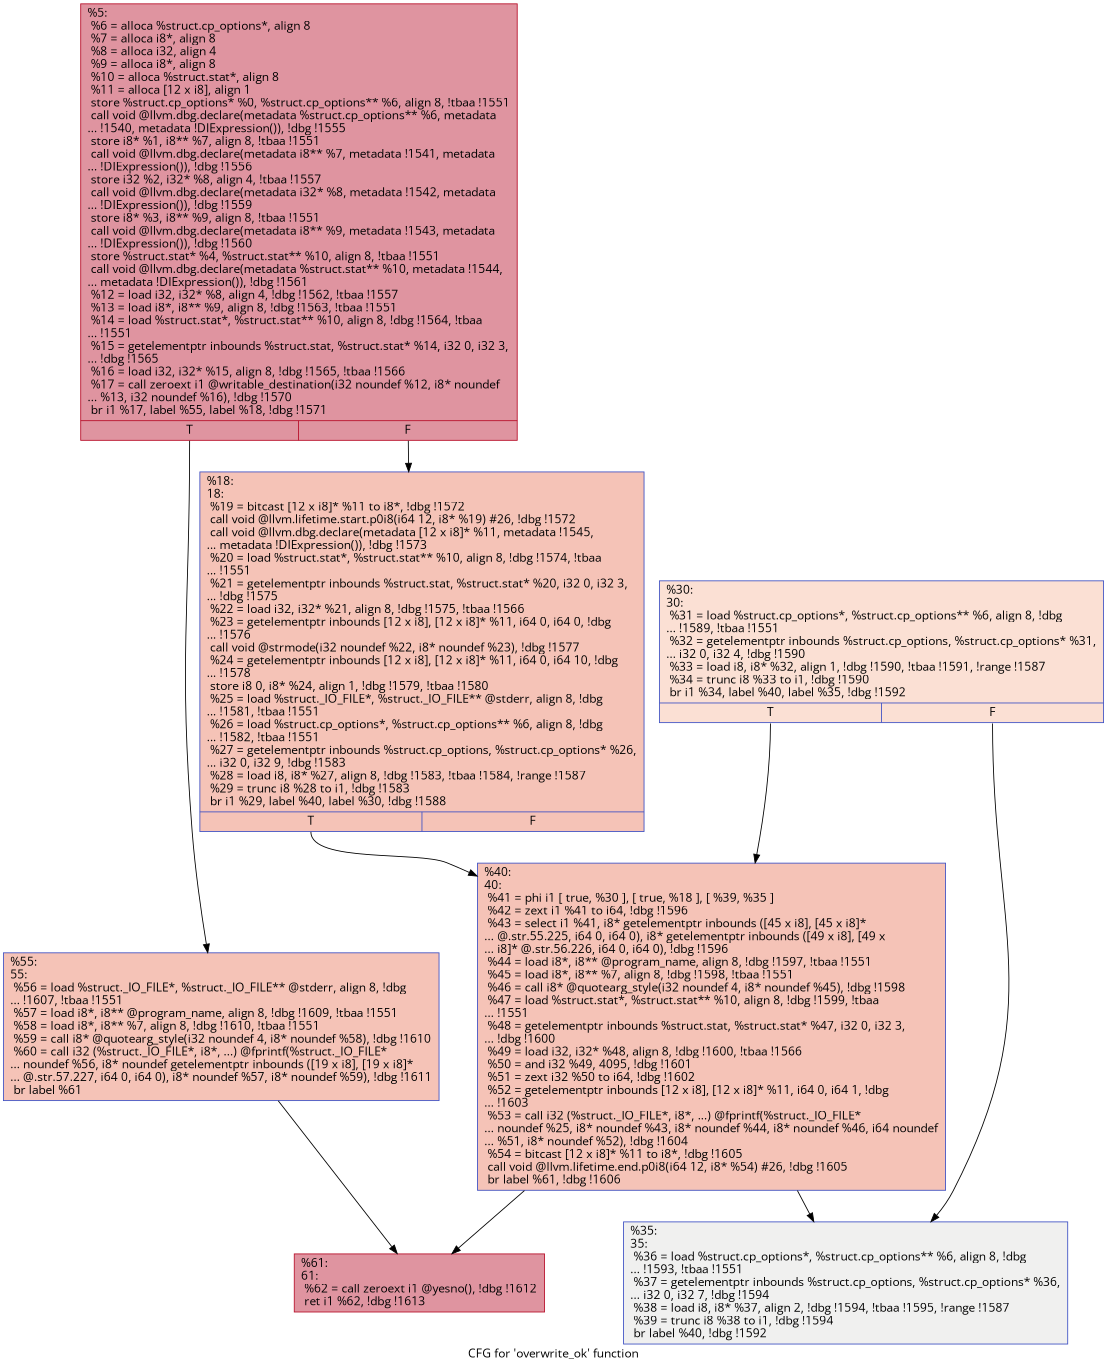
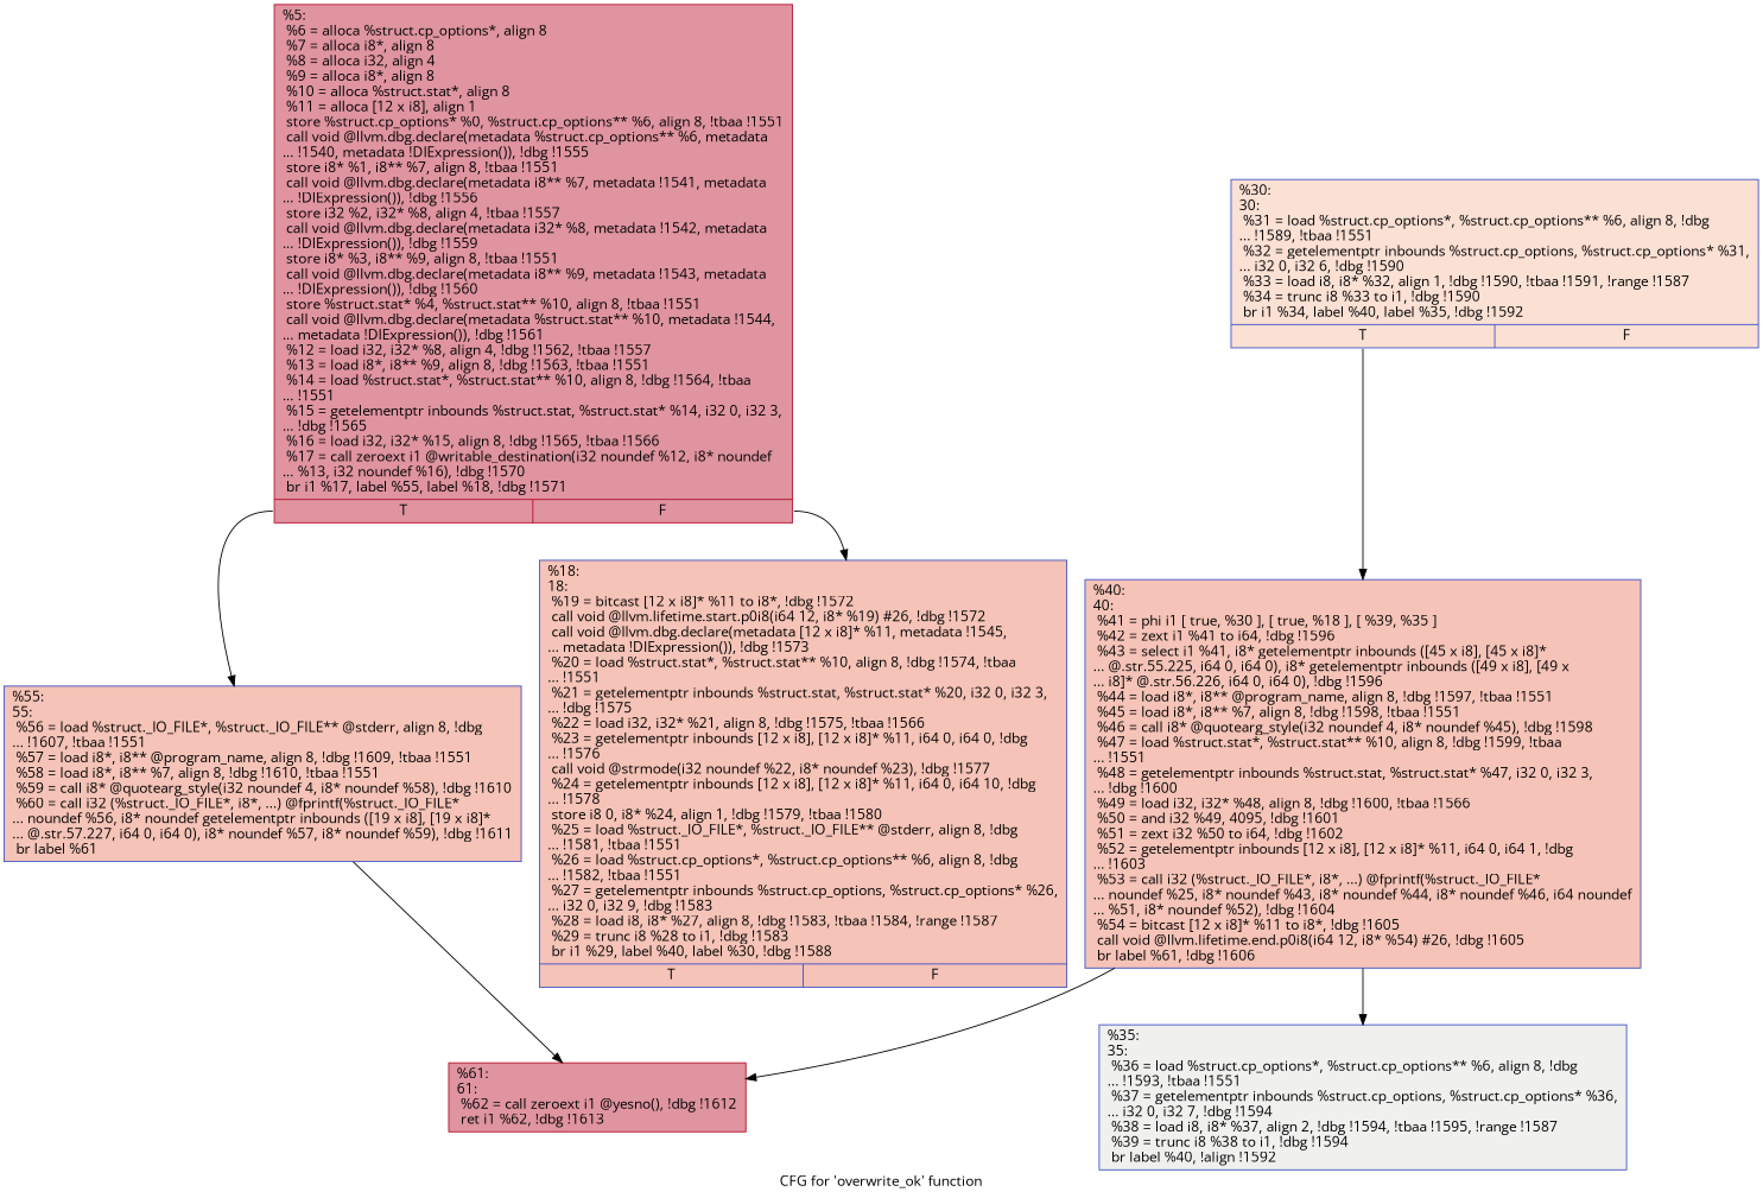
  digraph {
    fontname="Open Sans"
    label="CFG for 'overwrite_ok' function"
    node [color="#3d50c3ff" fillcolor="#e8765c70" fontname="Open Sans" shape=record style=filled]
    edge [fontname="Open Sans"]
    n1 [color="#b70d28ff" fillcolor="#b70d2870" label="{%5:\l  %6 = alloca %struct.cp_options*, align 8\l  %7 = alloca i8*, align 8\l  %8 = alloca i32, align 4\l  %9 = alloca i8*, align 8\l  %10 = alloca %struct.stat*, align 8\l  %11 = alloca [12 x i8], align 1\l  store %struct.cp_options* %0, %struct.cp_options** %6, align 8, !tbaa !1551\l  call void @llvm.dbg.declare(metadata %struct.cp_options** %6, metadata\l... !1540, metadata !DIExpression()), !dbg !1555\l  store i8* %1, i8** %7, align 8, !tbaa !1551\l  call void @llvm.dbg.declare(metadata i8** %7, metadata !1541, metadata\l... !DIExpression()), !dbg !1556\l  store i32 %2, i32* %8, align 4, !tbaa !1557\l  call void @llvm.dbg.declare(metadata i32* %8, metadata !1542, metadata\l... !DIExpression()), !dbg !1559\l  store i8* %3, i8** %9, align 8, !tbaa !1551\l  call void @llvm.dbg.declare(metadata i8** %9, metadata !1543, metadata\l... !DIExpression()), !dbg !1560\l  store %struct.stat* %4, %struct.stat** %10, align 8, !tbaa !1551\l  call void @llvm.dbg.declare(metadata %struct.stat** %10, metadata !1544,\l... metadata !DIExpression()), !dbg !1561\l  %12 = load i32, i32* %8, align 4, !dbg !1562, !tbaa !1557\l  %13 = load i8*, i8** %9, align 8, !dbg !1563, !tbaa !1551\l  %14 = load %struct.stat*, %struct.stat** %10, align 8, !dbg !1564, !tbaa\l... !1551\l  %15 = getelementptr inbounds %struct.stat, %struct.stat* %14, i32 0, i32 3,\l... !dbg !1565\l  %16 = load i32, i32* %15, align 8, !dbg !1565, !tbaa !1566\l  %17 = call zeroext i1 @writable_destination(i32 noundef %12, i8* noundef\l... %13, i32 noundef %16), !dbg !1570\l  br i1 %17, label %55, label %18, !dbg !1571\l|{<s0>T|<s1>F}}"]
    n2 [label="{%55:\l55:                                               \l  %56 = load %struct._IO_FILE*, %struct._IO_FILE** @stderr, align 8, !dbg\l... !1607, !tbaa !1551\l  %57 = load i8*, i8** @program_name, align 8, !dbg !1609, !tbaa !1551\l  %58 = load i8*, i8** %7, align 8, !dbg !1610, !tbaa !1551\l  %59 = call i8* @quotearg_style(i32 noundef 4, i8* noundef %58), !dbg !1610\l  %60 = call i32 (%struct._IO_FILE*, i8*, ...) @fprintf(%struct._IO_FILE*\l... noundef %56, i8* noundef getelementptr inbounds ([19 x i8], [19 x i8]*\l... @.str.57.227, i64 0, i64 0), i8* noundef %57, i8* noundef %59), !dbg !1611\l  br label %61\l}"]
    n3 [label="{%18:\l18:                                               \l  %19 = bitcast [12 x i8]* %11 to i8*, !dbg !1572\l  call void @llvm.lifetime.start.p0i8(i64 12, i8* %19) #26, !dbg !1572\l  call void @llvm.dbg.declare(metadata [12 x i8]* %11, metadata !1545,\l... metadata !DIExpression()), !dbg !1573\l  %20 = load %struct.stat*, %struct.stat** %10, align 8, !dbg !1574, !tbaa\l... !1551\l  %21 = getelementptr inbounds %struct.stat, %struct.stat* %20, i32 0, i32 3,\l... !dbg !1575\l  %22 = load i32, i32* %21, align 8, !dbg !1575, !tbaa !1566\l  %23 = getelementptr inbounds [12 x i8], [12 x i8]* %11, i64 0, i64 0, !dbg\l... !1576\l  call void @strmode(i32 noundef %22, i8* noundef %23), !dbg !1577\l  %24 = getelementptr inbounds [12 x i8], [12 x i8]* %11, i64 0, i64 10, !dbg\l... !1578\l  store i8 0, i8* %24, align 1, !dbg !1579, !tbaa !1580\l  %25 = load %struct._IO_FILE*, %struct._IO_FILE** @stderr, align 8, !dbg\l... !1581, !tbaa !1551\l  %26 = load %struct.cp_options*, %struct.cp_options** %6, align 8, !dbg\l... !1582, !tbaa !1551\l  %27 = getelementptr inbounds %struct.cp_options, %struct.cp_options* %26,\l... i32 0, i32 9, !dbg !1583\l  %28 = load i8, i8* %27, align 8, !dbg !1583, !tbaa !1584, !range !1587\l  %29 = trunc i8 %28 to i1, !dbg !1583\l  br i1 %29, label %40, label %30, !dbg !1588\l|{<s0>T|<s1>F}}"]
    n4 [color="#b70d28ff" fillcolor="#b70d2870" label="{%61:\l61:                                               \l  %62 = call zeroext i1 @yesno(), !dbg !1612\l  ret i1 %62, !dbg !1613\l}"]
    n5 [label="{%40:\l40:                                               \l  %41 = phi i1 [ true, %30 ], [ true, %18 ], [ %39, %35 ]\l  %42 = zext i1 %41 to i64, !dbg !1596\l  %43 = select i1 %41, i8* getelementptr inbounds ([45 x i8], [45 x i8]*\l... @.str.55.225, i64 0, i64 0), i8* getelementptr inbounds ([49 x i8], [49 x\l... i8]* @.str.56.226, i64 0, i64 0), !dbg !1596\l  %44 = load i8*, i8** @program_name, align 8, !dbg !1597, !tbaa !1551\l  %45 = load i8*, i8** %7, align 8, !dbg !1598, !tbaa !1551\l  %46 = call i8* @quotearg_style(i32 noundef 4, i8* noundef %45), !dbg !1598\l  %47 = load %struct.stat*, %struct.stat** %10, align 8, !dbg !1599, !tbaa\l... !1551\l  %48 = getelementptr inbounds %struct.stat, %struct.stat* %47, i32 0, i32 3,\l... !dbg !1600\l  %49 = load i32, i32* %48, align 8, !dbg !1600, !tbaa !1566\l  %50 = and i32 %49, 4095, !dbg !1601\l  %51 = zext i32 %50 to i64, !dbg !1602\l  %52 = getelementptr inbounds [12 x i8], [12 x i8]* %11, i64 0, i64 1, !dbg\l... !1603\l  %53 = call i32 (%struct._IO_FILE*, i8*, ...) @fprintf(%struct._IO_FILE*\l... noundef %25, i8* noundef %43, i8* noundef %44, i8* noundef %46, i64 noundef\l... %51, i8* noundef %52), !dbg !1604\l  %54 = bitcast [12 x i8]* %11 to i8*, !dbg !1605\l  call void @llvm.lifetime.end.p0i8(i64 12, i8* %54) #26, !dbg !1605\l  br label %61, !dbg !1606\l}"]
-   n6 [fillcolor="#dedcdb70" label="{%35:\l35:                                               \l  %36 = load %struct.cp_options*, %struct.cp_options** %6, align 8, !dbg\l... !1593, !tbaa !1551\l  %37 = getelementptr inbounds %struct.cp_options, %struct.cp_options* %36,\l... i32 0, i32 7, !dbg !1594\l  %38 = load i8, i8* %37, align 2, !dbg !1594, !tbaa !1595, !range !1587\l  %39 = trunc i8 %38 to i1, !dbg !1594\l  br label %40, !dbg !1592\l}"]
-   n7 [fillcolor="#f7b99e70" label="{%30:\l30:                                               \l  %31 = load %struct.cp_options*, %struct.cp_options** %6, align 8, !dbg\l... !1589, !tbaa !1551\l  %32 = getelementptr inbounds %struct.cp_options, %struct.cp_options* %31,\l... i32 0, i32 4, !dbg !1590\l  %33 = load i8, i8* %32, align 1, !dbg !1590, !tbaa !1591, !range !1587\l  %34 = trunc i8 %33 to i1, !dbg !1590\l  br i1 %34, label %40, label %35, !dbg !1592\l|{<s0>T|<s1>F}}"]
+   n6 [fillcolor="#dedcdb70" label="{%35:\l35:                                               \l  %36 = load %struct.cp_options*, %struct.cp_options** %6, align 8, !dbg\l... !1593, !tbaa !1551\l  %37 = getelementptr inbounds %struct.cp_options, %struct.cp_options* %36,\l... i32 0, i32 7, !dbg !1594\l  %38 = load i8, i8* %37, align 2, !dbg !1594, !tbaa !1595, !range !1587\l  %39 = trunc i8 %38 to i1, !dbg !1594\l  br label %40, !align !1592\l}"]
+   n7 [fillcolor="#f7b99e70" label="{%30:\l30:                                               \l  %31 = load %struct.cp_options*, %struct.cp_options** %6, align 8, !dbg\l... !1589, !tbaa !1551\l  %32 = getelementptr inbounds %struct.cp_options, %struct.cp_options* %31,\l... i32 0, i32 6, !dbg !1590\l  %33 = load i8, i8* %32, align 1, !dbg !1590, !tbaa !1591, !range !1587\l  %34 = trunc i8 %33 to i1, !dbg !1590\l  br i1 %34, label %40, label %35, !dbg !1592\l|{<s0>T|<s1>F}}"]
    n1 -> n2 [tailport=s0]
    n1 -> n3 [tailport=s1]
    n2 -> n4
-   n3 -> n5 [tailport=s0]
    n5 -> n4
    n5 -> n6
    n7 -> n5 [tailport=s0]
-   n7 -> n6 [tailport=s1]
  }
